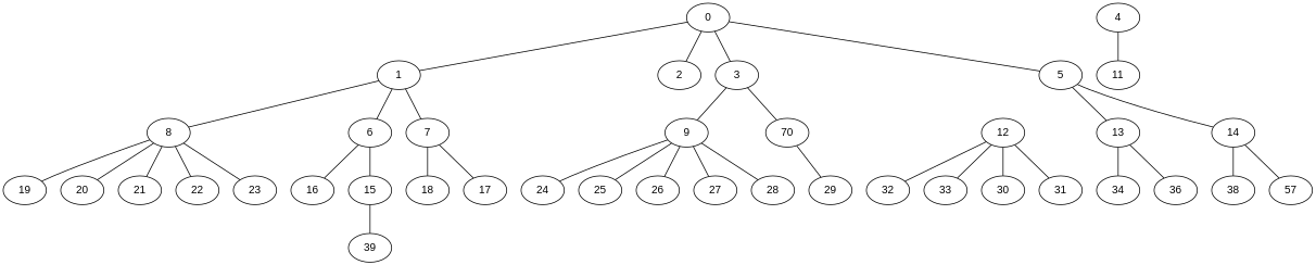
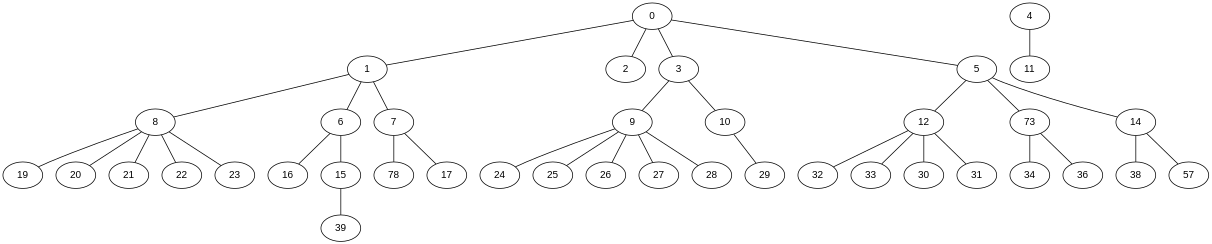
  graph {
    fontname="Liberation Sans"
    node [fontname="Liberation Sans"]
    edge [fontname="Liberation Sans"]
    0
    1
    2
    3
    5
    8
    6
    7
    9
-   10 [label=70]
+   10
    4
    11
    12
-   13
+   13 [label=73]
    14
    19
    20
    21
    22
    23
    16
    15
-   18
+   18 [label=78]
    17
    24
    25
    26
    27
    28
    29
    32
    33
    30
    31
    34
    36
    38
    n38 [label=57]
    39
    0 -- 1
    0 -- 2
    0 -- 3
    0 -- 5
    1 -- 8
    1 -- 6
    1 -- 7
    3 -- 9
    3 -- 10
+   5 -- 12
    5 -- 13
    5 -- 14
    8 -- 19
    8 -- 20
    8 -- 21
    8 -- 22
    8 -- 23
    6 -- 16
    6 -- 15
    7 -- 18
    7 -- 17
    9 -- 24
    9 -- 25
    9 -- 26
    9 -- 27
    9 -- 28
    10 -- 29
    4 -- 11
    12 -- 32
    12 -- 33
    12 -- 30
    12 -- 31
    13 -- 34
    13 -- 36
    14 -- 38
    14 -- n38
    15 -- 39
  }
